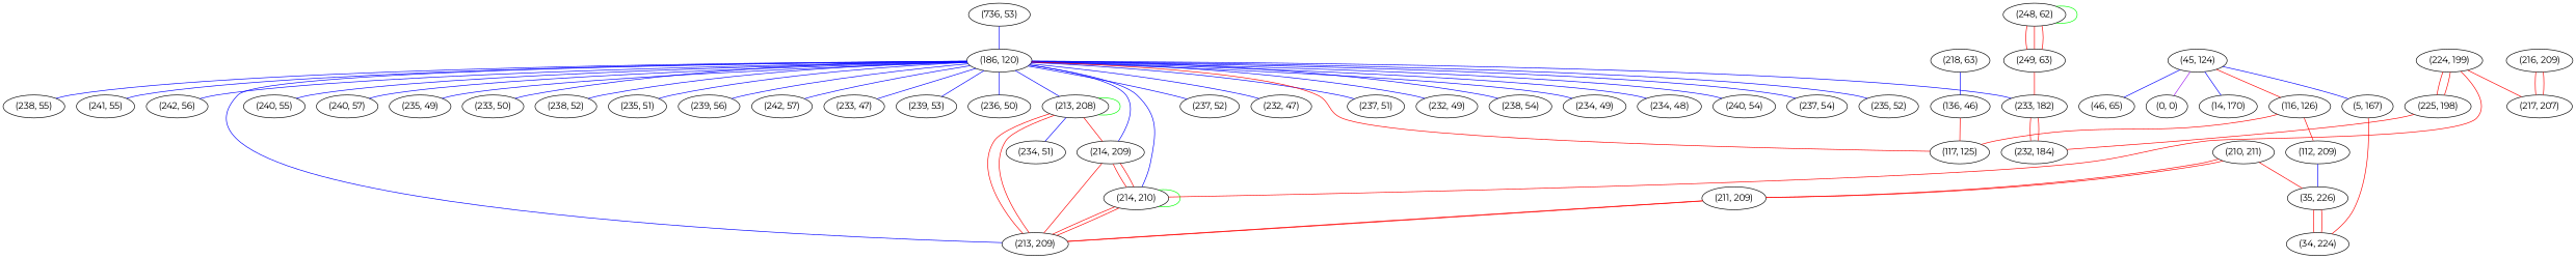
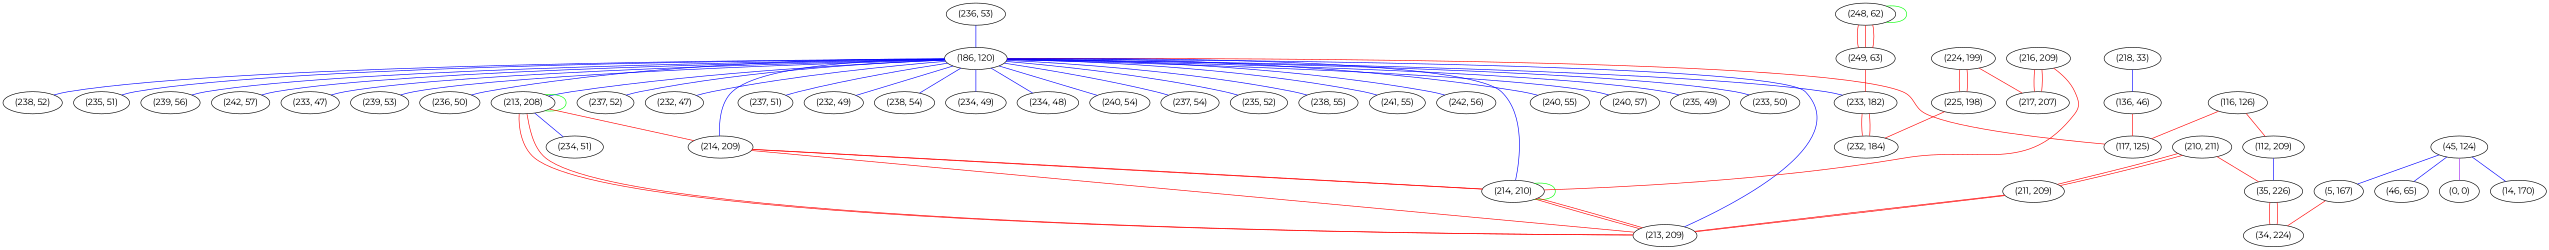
  graph {
    fontname=Montserrat
    node [fontname=Montserrat]
    edge [color=blue fontname=Montserrat weight=3]
-   "(236, 53)" [label="(736, 53)"]
+   "(236, 53)"
    "(186, 120)"
    "(236, 50)"
    "(213, 208)"
    "(237, 51)"
    "(232, 49)"
    "(238, 54)"
    "(234, 49)"
    "(234, 48)"
    "(240, 54)"
    "(237, 54)"
    "(235, 52)"
    "(238, 55)"
    "(241, 55)"
    "(242, 56)"
    "(214, 209)"
    "(233, 182)"
    "(240, 55)"
    "(240, 57)"
    "(235, 49)"
    "(233, 50)"
    "(238, 52)"
    "(235, 51)"
    "(239, 56)"
    "(242, 57)"
    "(233, 47)"
    "(239, 53)"
    "(117, 125)"
    "(214, 210)"
    "(213, 209)"
    "(237, 52)"
    "(232, 47)"
    "(248, 62)"
    "(249, 63)"
-   "(218, 33)" [label="(218, 63)"]
+   "(218, 33)"
    "(136, 46)"
    "(234, 51)"
    "(232, 184)"
    "(216, 209)"
    "(217, 207)"
    "(45, 124)"
    "(0, 0)"
    "(14, 170)"
    "(116, 126)"
    "(5, 167)"
    "(46, 65)"
    "(112, 209)"
    "(34, 224)"
    "(210, 211)"
    "(35, 226)"
    "(211, 209)"
    "(224, 199)"
    "(225, 198)"
    "(236, 53)" -- "(186, 120)"
    "(186, 120)" -- "(236, 50)"
    "(186, 120)" -- "(213, 208)"
    "(186, 120)" -- "(237, 51)"
    "(186, 120)" -- "(232, 49)"
    "(186, 120)" -- "(238, 54)"
    "(186, 120)" -- "(234, 49)"
    "(186, 120)" -- "(234, 48)"
    "(186, 120)" -- "(240, 54)"
    "(186, 120)" -- "(237, 54)"
    "(186, 120)" -- "(235, 52)"
    "(186, 120)" -- "(238, 55)"
    "(186, 120)" -- "(241, 55)"
    "(186, 120)" -- "(242, 56)"
    "(186, 120)" -- "(214, 209)"
    "(186, 120)" -- "(233, 182)"
    "(186, 120)" -- "(240, 55)"
    "(186, 120)" -- "(240, 57)"
    "(186, 120)" -- "(235, 49)"
    "(186, 120)" -- "(233, 50)"
    "(186, 120)" -- "(238, 52)"
    "(186, 120)" -- "(235, 51)"
    "(186, 120)" -- "(239, 56)"
    "(186, 120)" -- "(242, 57)"
    "(186, 120)" -- "(233, 47)"
    "(186, 120)" -- "(239, 53)"
    "(186, 120)" -- "(117, 125)" [color=red weight=1]
    "(186, 120)" -- "(214, 210)"
    "(186, 120)" -- "(213, 209)"
    "(186, 120)" -- "(237, 52)"
    "(186, 120)" -- "(232, 47)"
    "(213, 208)" -- "(213, 208)" [color=green weight=2]
    "(213, 208)" -- "(214, 209)" [color=red weight=1]
    "(213, 208)" -- "(213, 209)" [color=red weight=1]
    "(213, 208)" -- "(213, 209)" [color=red weight=1]
    "(213, 208)" -- "(234, 51)"
    "(214, 209)" -- "(214, 210)" [color=red weight=1]
    "(214, 209)" -- "(214, 210)" [color=red weight=1]
    "(214, 209)" -- "(213, 209)" [color=red weight=1]
    "(233, 182)" -- "(232, 184)" [color=red weight=1]
    "(233, 182)" -- "(232, 184)" [color=red weight=1]
    "(214, 210)" -- "(214, 210)" [color=green weight=2]
    "(214, 210)" -- "(213, 209)" [color=red weight=1]
    "(214, 210)" -- "(213, 209)" [color=red weight=1]
    "(248, 62)" -- "(248, 62)" [color=green weight=2]
    "(248, 62)" -- "(249, 63)" [color=red weight=1]
    "(248, 62)" -- "(249, 63)" [color=red weight=1]
    "(248, 62)" -- "(249, 63)" [color=red weight=1]
    "(249, 63)" -- "(233, 182)" [color=red weight=1]
    "(218, 33)" -- "(136, 46)"
    "(136, 46)" -- "(117, 125)" [color=red weight=1]
-   "(224, 199)" -- "(214, 210)" [color=red weight=1]
+   "(216, 209)" -- "(214, 210)" [color=red weight=1]
    "(216, 209)" -- "(217, 207)" [color=red weight=1]
    "(216, 209)" -- "(217, 207)" [color=red weight=1]
    "(45, 124)" -- "(0, 0)" [color=purple weight=4]
    "(45, 124)" -- "(14, 170)"
-   "(45, 124)" -- "(116, 126)" [color=red weight=1]
    "(45, 124)" -- "(5, 167)"
    "(45, 124)" -- "(46, 65)"
    "(116, 126)" -- "(117, 125)" [color=red weight=1]
    "(116, 126)" -- "(112, 209)" [color=red weight=1]
    "(5, 167)" -- "(34, 224)" [color=red weight=1]
    "(112, 209)" -- "(35, 226)"
    "(210, 211)" -- "(35, 226)" [color=red weight=1]
    "(210, 211)" -- "(211, 209)" [color=red weight=1]
    "(210, 211)" -- "(211, 209)" [color=red weight=1]
    "(35, 226)" -- "(34, 224)" [color=red weight=1]
    "(35, 226)" -- "(34, 224)" [color=red weight=1]
    "(211, 209)" -- "(213, 209)" [color=red weight=1]
    "(211, 209)" -- "(213, 209)" [color=red weight=1]
    "(224, 199)" -- "(217, 207)" [color=red weight=1]
    "(224, 199)" -- "(225, 198)" [color=red weight=1]
    "(224, 199)" -- "(225, 198)" [color=red weight=1]
    "(225, 198)" -- "(232, 184)" [color=red weight=1]
  }
